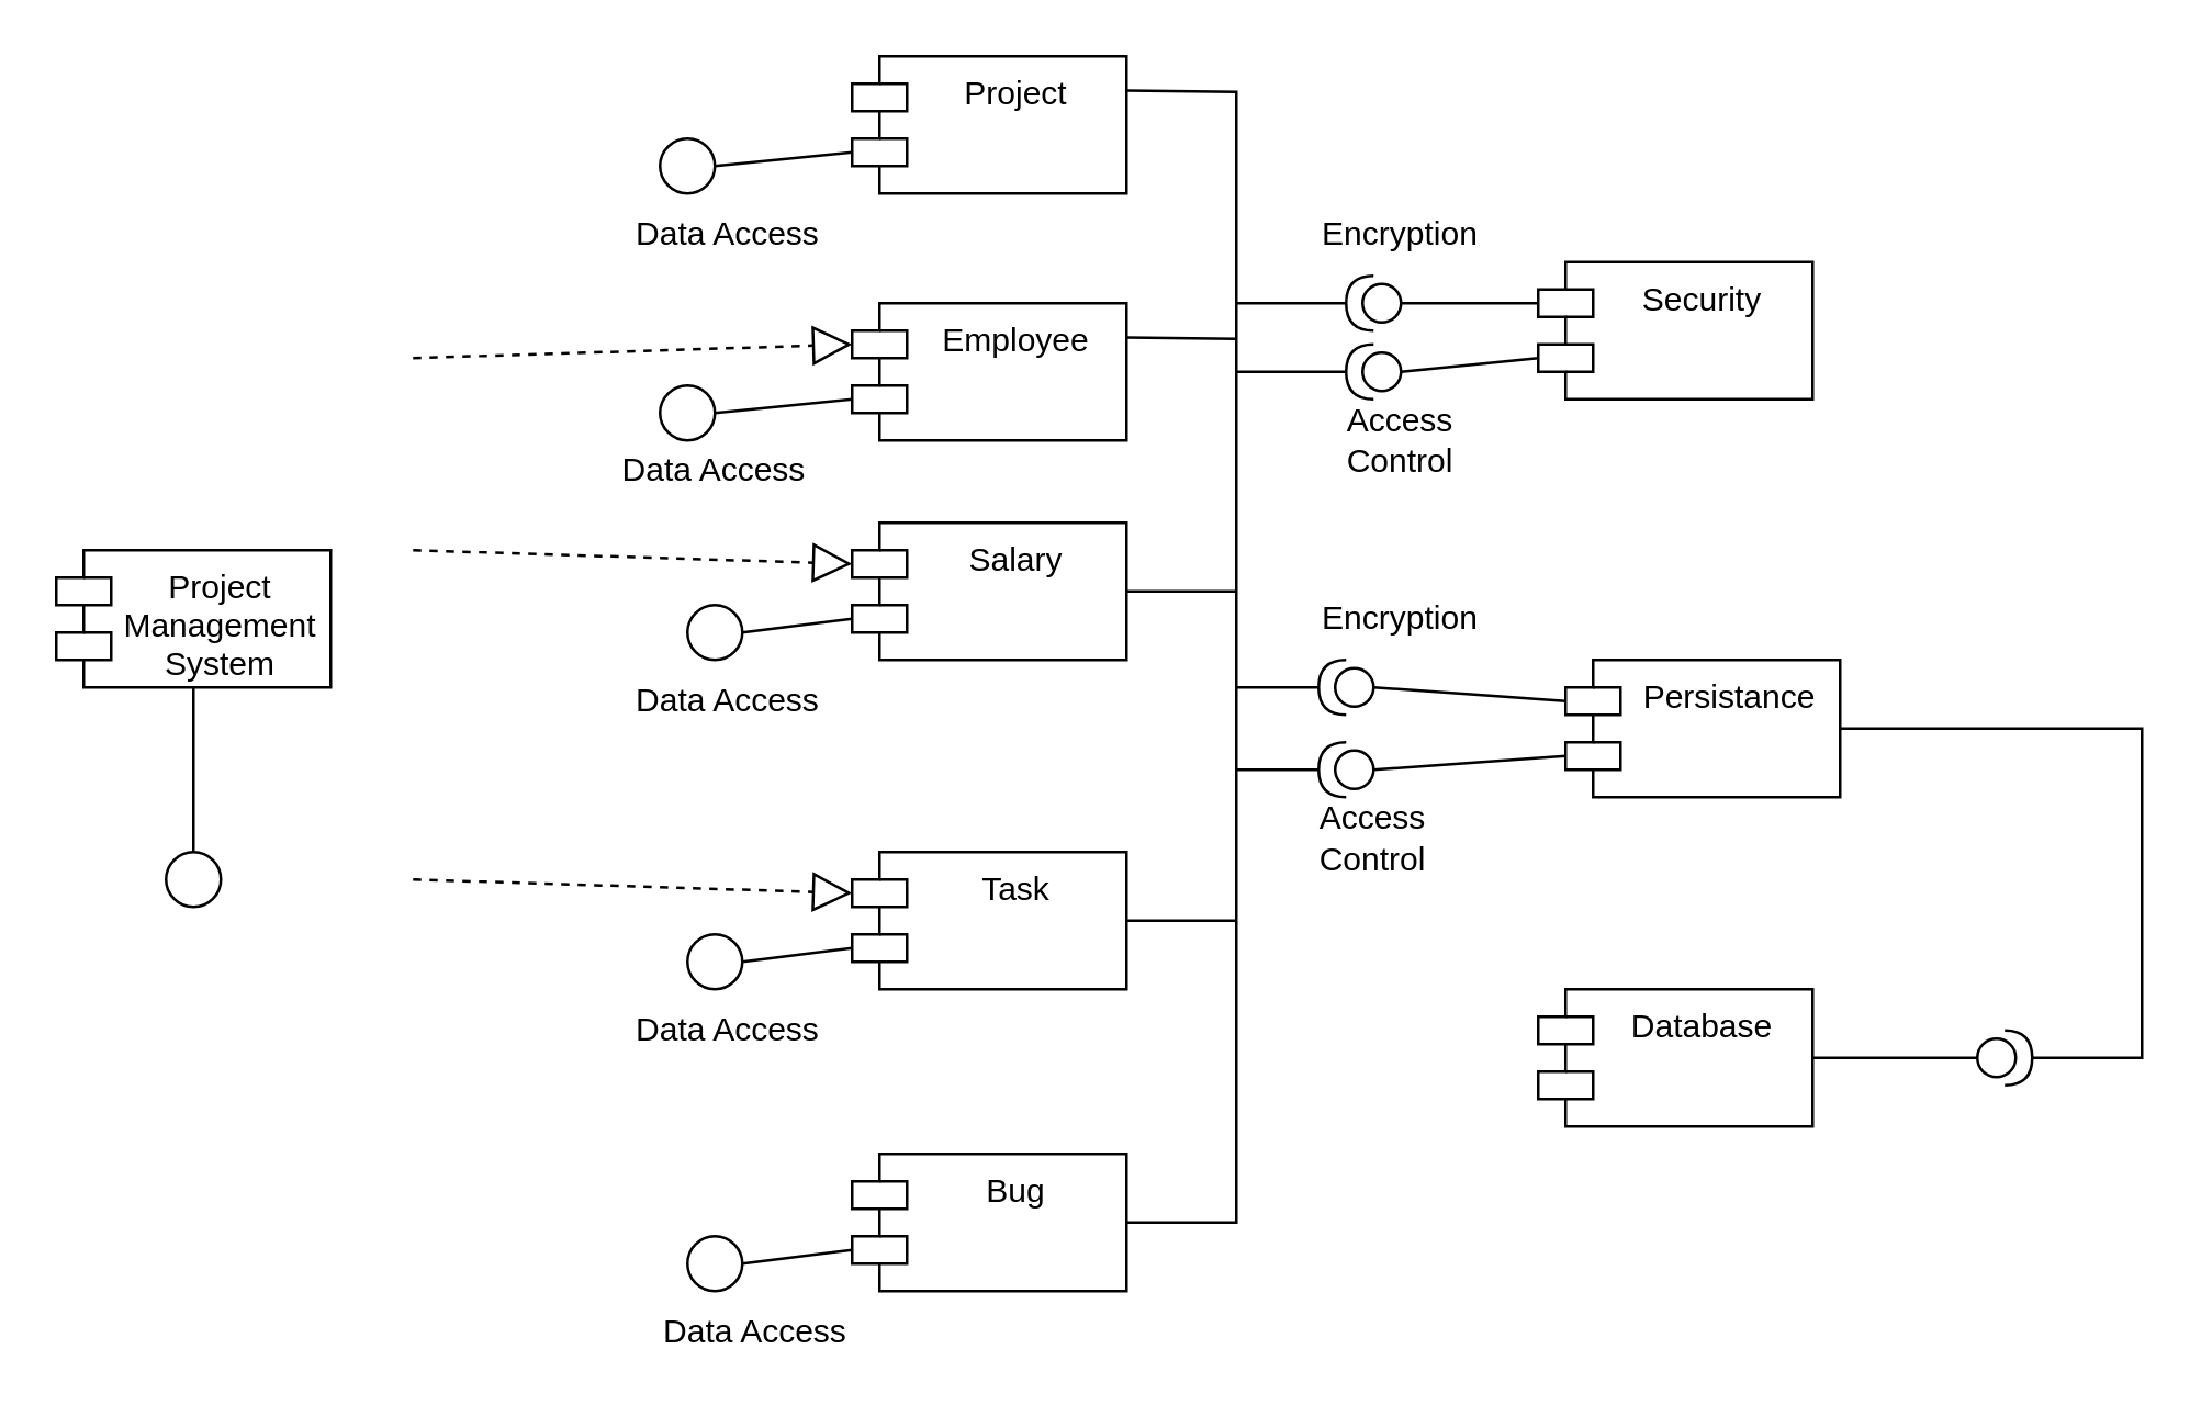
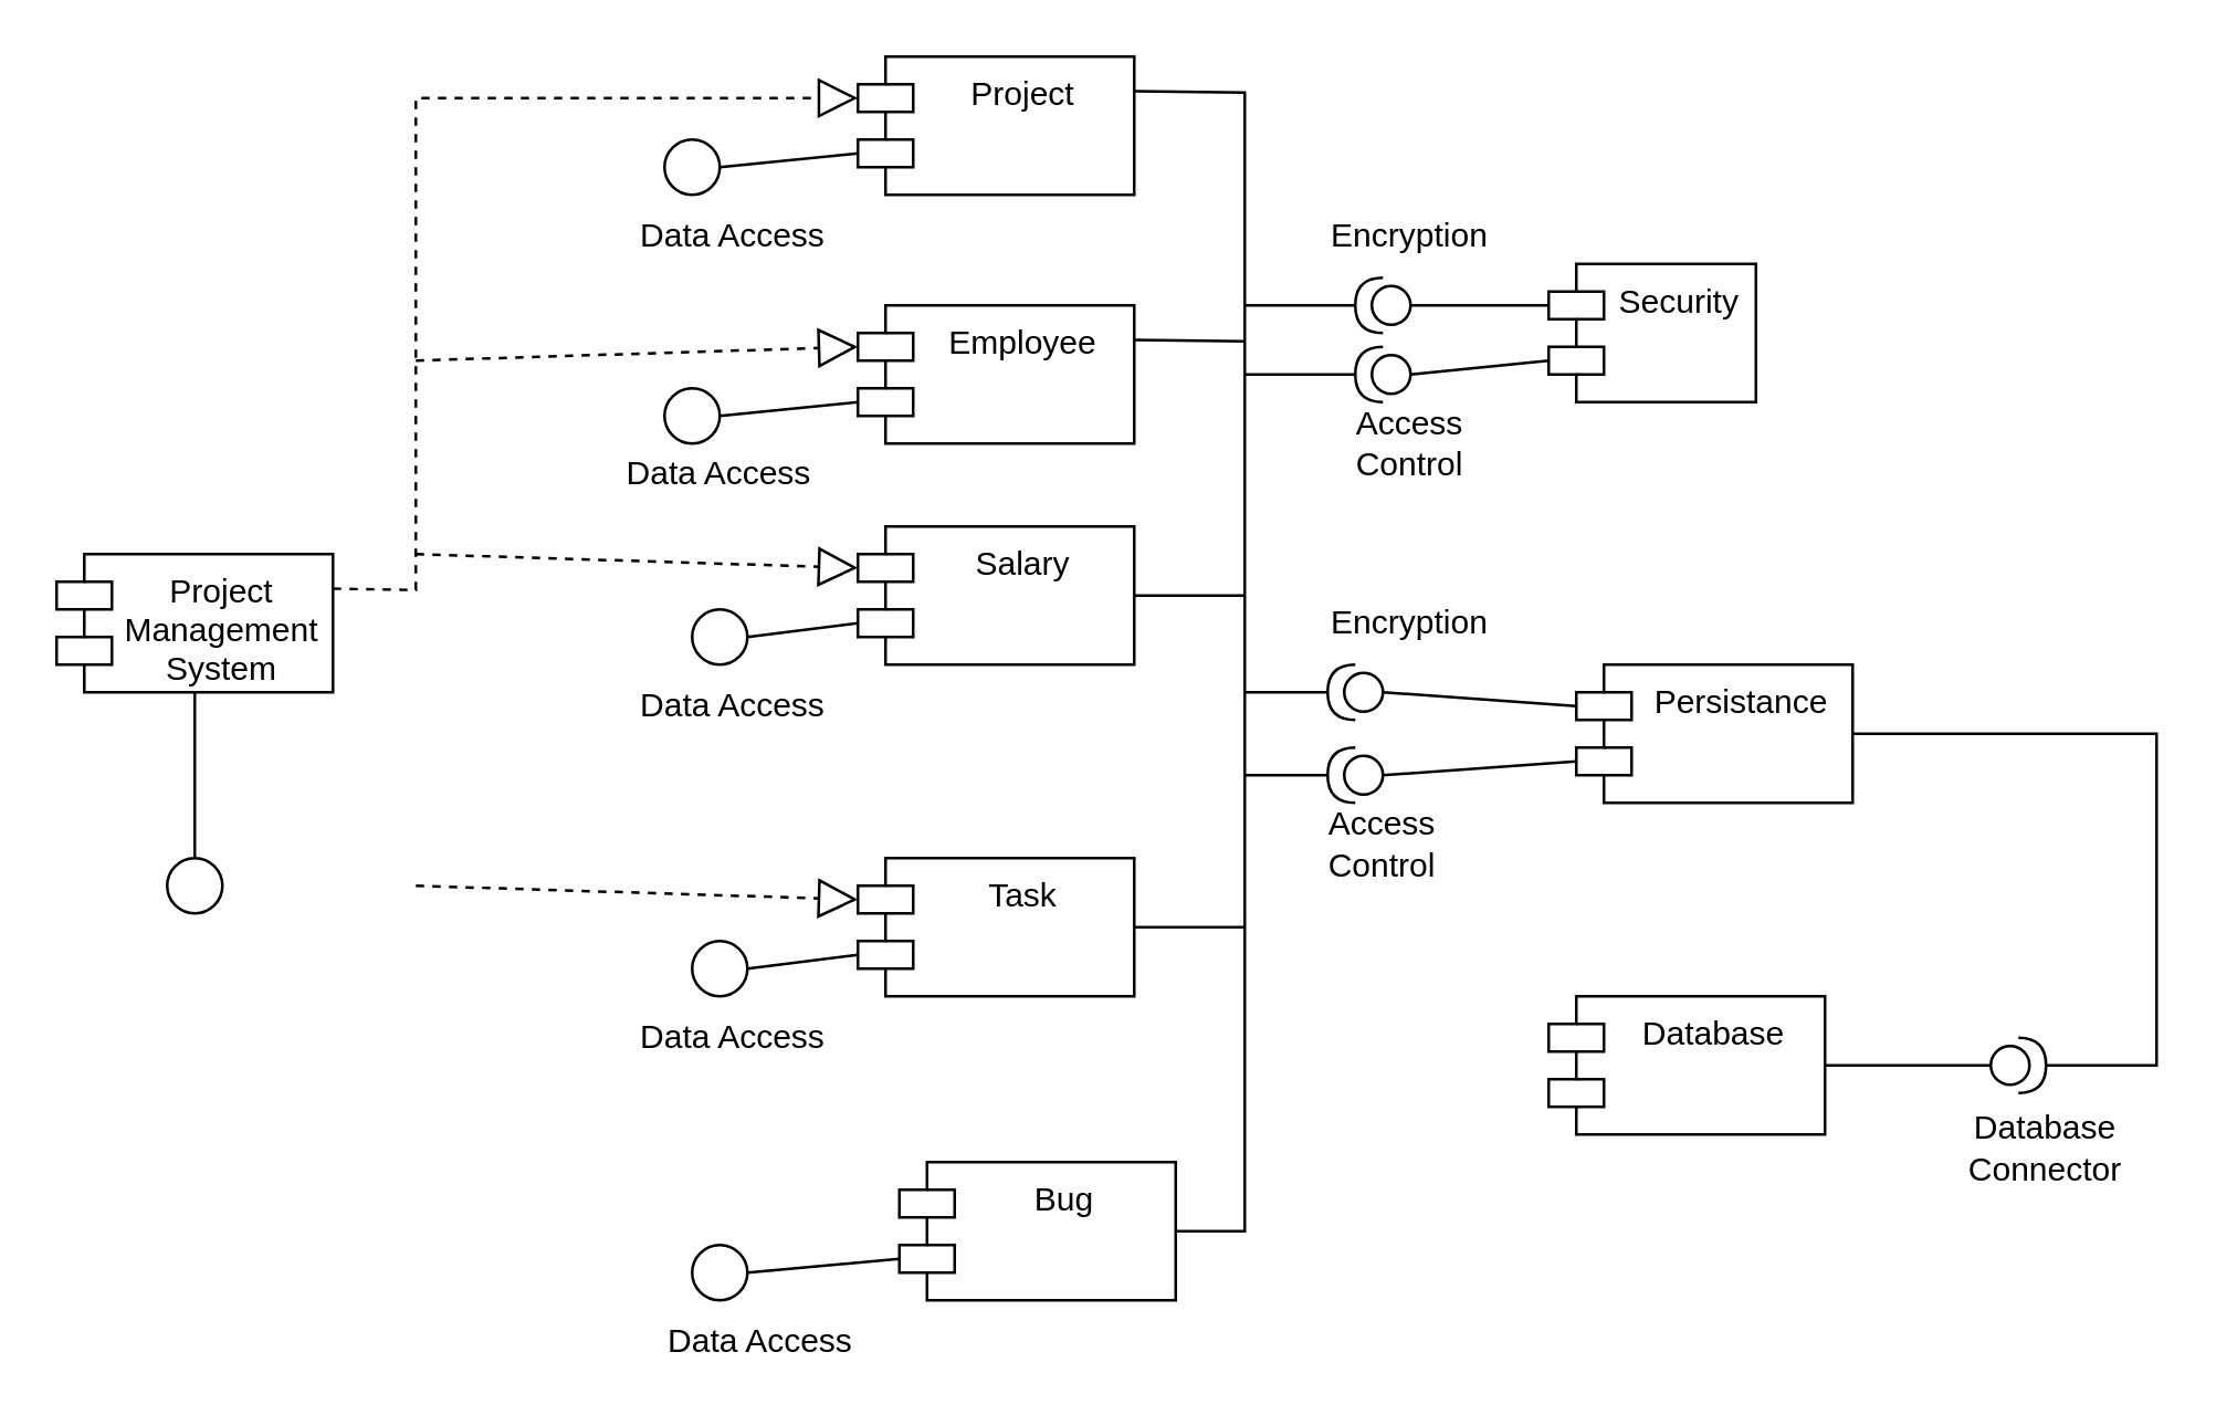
  <mxCell id="0" />
  <mxCell id="1" parent="0" />
  <mxCell id="2" value="Project&#10;Management&#10;System" style="shape=module;align=left;spacingLeft=20;align=center;verticalAlign=top;" vertex="1" parent="1"><mxGeometry x="20" y="200" width="100" height="50" as="geometry" /></mxCell>
  <mxCell id="3" value="" style="endArrow=none;html=1;rounded=0;exitX=0.5;exitY=1;exitDx=0;exitDy=0;entryX=0.5;entryY=0;entryDx=0;entryDy=0;" edge="1" parent="1" source="2" target="4"><mxGeometry width="50" height="50" relative="1" as="geometry"><mxPoint x="390" y="260" as="sourcePoint" /><mxPoint x="200" y="310" as="targetPoint" /></mxGeometry></mxCell>
  <mxCell id="4" value="" style="ellipse;whiteSpace=wrap;html=1;aspect=fixed;" vertex="1" parent="1"><mxGeometry x="60" y="310" width="20" height="20" as="geometry" /></mxCell>
  <mxCell id="5" value="Project" style="shape=module;align=left;spacingLeft=20;align=center;verticalAlign=top;" vertex="1" parent="1"><mxGeometry x="310" y="20" width="100" height="50" as="geometry" /></mxCell>
  <mxCell id="6" value="Task" style="shape=module;align=left;spacingLeft=20;align=center;verticalAlign=top;" vertex="1" parent="1"><mxGeometry x="310" y="310" width="100" height="50" as="geometry" /></mxCell>
  <mxCell id="7" value="Employee" style="shape=module;align=left;spacingLeft=20;align=center;verticalAlign=top;" vertex="1" parent="1"><mxGeometry x="310" y="110" width="100" height="50" as="geometry" /></mxCell>
  <mxCell id="8" value="Salary" style="shape=module;align=left;spacingLeft=20;align=center;verticalAlign=top;" vertex="1" parent="1"><mxGeometry x="310" y="190" width="100" height="50" as="geometry" /></mxCell>
- <mxCell id="9" value="Bug" style="shape=module;align=left;spacingLeft=20;align=center;verticalAlign=top;" vertex="1" parent="1"><mxGeometry x="310" y="420" width="100" height="50" as="geometry" /></mxCell>
- <mxCell id="10" value="Security" style="shape=module;align=left;spacingLeft=20;align=center;verticalAlign=top;" vertex="1" parent="1"><mxGeometry x="560" y="95" width="100" height="50" as="geometry" /></mxCell>
+ <mxCell id="9" value="Bug" style="shape=module;align=left;spacingLeft=20;align=center;verticalAlign=top;" vertex="1" parent="1"><mxGeometry x="325" y="420" width="100" height="50" as="geometry" /></mxCell>
+ <mxCell id="10" value="Security" style="shape=module;align=left;spacingLeft=20;align=center;verticalAlign=top;" vertex="1" parent="1"><mxGeometry x="560" y="95" width="75" height="50" as="geometry" /></mxCell>
  <mxCell id="11" value="Persistance" style="shape=module;align=left;spacingLeft=20;align=center;verticalAlign=top;" vertex="1" parent="1"><mxGeometry x="570" y="240" width="100" height="50" as="geometry" /></mxCell>
  <mxCell id="12" value="Database" style="shape=module;align=left;spacingLeft=20;align=center;verticalAlign=top;" vertex="1" parent="1"><mxGeometry x="560" y="360" width="100" height="50" as="geometry" /></mxCell>
+ <mxCell id="13" value="" style="endArrow=block;dashed=1;endFill=0;endSize=12;html=1;rounded=0;exitX=1;exitY=0.25;exitDx=0;exitDy=0;entryX=0;entryY=0;entryDx=0;entryDy=15;entryPerimeter=0;" edge="1" parent="1" source="2" target="5"><mxGeometry width="160" relative="1" as="geometry"><mxPoint x="330" y="240" as="sourcePoint" /><mxPoint x="150" y="10" as="targetPoint" /><Array as="points"><mxPoint x="150" y="213" /><mxPoint x="150" y="200" /><mxPoint x="150" y="130" /><mxPoint x="150" y="35" /></Array></mxGeometry></mxCell>
  <mxCell id="14" value="" style="endArrow=block;dashed=1;endFill=0;endSize=12;html=1;rounded=0;entryX=0;entryY=0;entryDx=0;entryDy=15;entryPerimeter=0;" edge="1" parent="1" target="7"><mxGeometry width="160" relative="1" as="geometry"><mxPoint x="150" y="130" as="sourcePoint" /><mxPoint x="490" y="220" as="targetPoint" /></mxGeometry></mxCell>
  <mxCell id="15" value="" style="endArrow=block;dashed=1;endFill=0;endSize=12;html=1;rounded=0;entryX=0;entryY=0;entryDx=0;entryDy=15;entryPerimeter=0;" edge="1" parent="1" target="8"><mxGeometry width="160" relative="1" as="geometry"><mxPoint x="150" y="200" as="sourcePoint" /><mxPoint x="490" y="220" as="targetPoint" /></mxGeometry></mxCell>
  <mxCell id="16" value="" style="endArrow=block;dashed=1;endFill=0;endSize=12;html=1;rounded=0;entryX=0;entryY=0;entryDx=0;entryDy=15;entryPerimeter=0;" edge="1" parent="1" target="6"><mxGeometry width="160" relative="1" as="geometry"><mxPoint x="150" y="320" as="sourcePoint" /><mxPoint x="470" y="340" as="targetPoint" /></mxGeometry></mxCell>
  <mxCell id="17" value="" style="endArrow=none;html=1;rounded=0;exitX=1;exitY=0.25;exitDx=0;exitDy=0;entryX=1;entryY=0.5;entryDx=0;entryDy=0;" edge="1" parent="1" source="5" target="9"><mxGeometry width="50" height="50" relative="1" as="geometry"><mxPoint x="390" y="220" as="sourcePoint" /><mxPoint x="450" y="480" as="targetPoint" /><Array as="points"><mxPoint x="450" y="33" /><mxPoint x="450" y="120" /><mxPoint x="450" y="445" /></Array></mxGeometry></mxCell>
  <mxCell id="18" value="" style="endArrow=none;html=1;rounded=0;entryX=1;entryY=0.25;entryDx=0;entryDy=0;" edge="1" parent="1" target="7"><mxGeometry width="50" height="50" relative="1" as="geometry"><mxPoint x="450" y="123" as="sourcePoint" /><mxPoint x="440" y="190" as="targetPoint" /></mxGeometry></mxCell>
  <mxCell id="19" value="" style="endArrow=none;html=1;rounded=0;exitX=1;exitY=0.5;exitDx=0;exitDy=0;" edge="1" parent="1" source="8"><mxGeometry width="50" height="50" relative="1" as="geometry"><mxPoint x="390" y="240" as="sourcePoint" /><mxPoint x="450" y="215" as="targetPoint" /></mxGeometry></mxCell>
  <mxCell id="20" value="" style="endArrow=none;html=1;rounded=0;exitX=1;exitY=0.5;exitDx=0;exitDy=0;" edge="1" parent="1" source="6"><mxGeometry width="50" height="50" relative="1" as="geometry"><mxPoint x="390" y="350" as="sourcePoint" /><mxPoint x="450" y="335" as="targetPoint" /></mxGeometry></mxCell>
  <mxCell id="21" value="" style="shape=providedRequiredInterface;html=1;verticalLabelPosition=bottom;sketch=0;rotation=-180;" vertex="1" parent="1"><mxGeometry x="490" y="100" width="20" height="20" as="geometry" /></mxCell>
  <mxCell id="22" value="" style="shape=providedRequiredInterface;html=1;verticalLabelPosition=bottom;sketch=0;rotation=-180;" vertex="1" parent="1"><mxGeometry x="490" y="125" width="20" height="20" as="geometry" /></mxCell>
  <mxCell id="23" value="" style="endArrow=none;html=1;rounded=0;exitX=1;exitY=0.5;exitDx=0;exitDy=0;exitPerimeter=0;" edge="1" parent="1" source="21"><mxGeometry width="50" height="50" relative="1" as="geometry"><mxPoint x="390" y="250" as="sourcePoint" /><mxPoint x="450" y="110" as="targetPoint" /></mxGeometry></mxCell>
  <mxCell id="24" value="" style="endArrow=none;html=1;rounded=0;entryX=0;entryY=0.5;entryDx=0;entryDy=0;entryPerimeter=0;exitX=0;exitY=0;exitDx=0;exitDy=15;exitPerimeter=0;" edge="1" parent="1" source="10" target="21"><mxGeometry width="50" height="50" relative="1" as="geometry"><mxPoint x="390" y="250" as="sourcePoint" /><mxPoint x="440" y="200" as="targetPoint" /></mxGeometry></mxCell>
  <mxCell id="25" value="" style="endArrow=none;html=1;rounded=0;exitX=1;exitY=0.5;exitDx=0;exitDy=0;exitPerimeter=0;" edge="1" parent="1" source="22"><mxGeometry width="50" height="50" relative="1" as="geometry"><mxPoint x="390" y="250" as="sourcePoint" /><mxPoint x="450" y="135" as="targetPoint" /></mxGeometry></mxCell>
  <mxCell id="26" value="" style="endArrow=none;html=1;rounded=0;entryX=0;entryY=0.5;entryDx=0;entryDy=0;entryPerimeter=0;exitX=0;exitY=0;exitDx=0;exitDy=35;exitPerimeter=0;" edge="1" parent="1" source="10" target="22"><mxGeometry width="50" height="50" relative="1" as="geometry"><mxPoint x="390" y="250" as="sourcePoint" /><mxPoint x="440" y="200" as="targetPoint" /></mxGeometry></mxCell>
  <mxCell id="27" value="" style="shape=providedRequiredInterface;html=1;verticalLabelPosition=bottom;sketch=0;rotation=-180;" vertex="1" parent="1"><mxGeometry x="480" y="240" width="20" height="20" as="geometry" /></mxCell>
  <mxCell id="28" value="" style="shape=providedRequiredInterface;html=1;verticalLabelPosition=bottom;sketch=0;rotation=-180;" vertex="1" parent="1"><mxGeometry x="480" y="270" width="20" height="20" as="geometry" /></mxCell>
  <mxCell id="29" value="" style="shape=providedRequiredInterface;html=1;verticalLabelPosition=bottom;sketch=0;" vertex="1" parent="1"><mxGeometry x="720" y="375" width="20" height="20" as="geometry" /></mxCell>
  <mxCell id="30" value="" style="endArrow=none;html=1;rounded=0;exitX=1;exitY=0.5;exitDx=0;exitDy=0;exitPerimeter=0;" edge="1" parent="1" source="27"><mxGeometry width="50" height="50" relative="1" as="geometry"><mxPoint x="390" y="250" as="sourcePoint" /><mxPoint x="450" y="250" as="targetPoint" /></mxGeometry></mxCell>
  <mxCell id="31" value="" style="endArrow=none;html=1;rounded=0;exitX=0;exitY=0.5;exitDx=0;exitDy=0;exitPerimeter=0;entryX=0;entryY=0;entryDx=0;entryDy=15;entryPerimeter=0;" edge="1" parent="1" source="27" target="11"><mxGeometry width="50" height="50" relative="1" as="geometry"><mxPoint x="390" y="250" as="sourcePoint" /><mxPoint x="440" y="200" as="targetPoint" /></mxGeometry></mxCell>
  <mxCell id="32" value="" style="endArrow=none;html=1;rounded=0;entryX=1;entryY=0.5;entryDx=0;entryDy=0;entryPerimeter=0;" edge="1" parent="1" target="28"><mxGeometry width="50" height="50" relative="1" as="geometry"><mxPoint x="450" y="280" as="sourcePoint" /><mxPoint x="440" y="200" as="targetPoint" /></mxGeometry></mxCell>
  <mxCell id="33" value="" style="endArrow=none;html=1;rounded=0;exitX=0;exitY=0.5;exitDx=0;exitDy=0;exitPerimeter=0;entryX=0;entryY=0;entryDx=0;entryDy=35;entryPerimeter=0;" edge="1" parent="1" source="28" target="11"><mxGeometry width="50" height="50" relative="1" as="geometry"><mxPoint x="390" y="250" as="sourcePoint" /><mxPoint x="440" y="200" as="targetPoint" /></mxGeometry></mxCell>
  <mxCell id="34" value="" style="endArrow=none;html=1;rounded=0;exitX=1;exitY=0.5;exitDx=0;exitDy=0;entryX=1;entryY=0.5;entryDx=0;entryDy=0;entryPerimeter=0;" edge="1" parent="1" source="11" target="29"><mxGeometry width="50" height="50" relative="1" as="geometry"><mxPoint x="390" y="250" as="sourcePoint" /><mxPoint x="780" y="400" as="targetPoint" /><Array as="points"><mxPoint x="780" y="265" /><mxPoint x="780" y="385" /></Array></mxGeometry></mxCell>
  <mxCell id="35" value="" style="endArrow=none;html=1;rounded=0;entryX=0;entryY=0.5;entryDx=0;entryDy=0;entryPerimeter=0;exitX=1;exitY=0.5;exitDx=0;exitDy=0;" edge="1" parent="1" source="12" target="29"><mxGeometry width="50" height="50" relative="1" as="geometry"><mxPoint x="390" y="250" as="sourcePoint" /><mxPoint x="440" y="200" as="targetPoint" /></mxGeometry></mxCell>
  <mxCell id="36" value="" style="endArrow=none;html=1;rounded=0;entryX=0;entryY=0;entryDx=0;entryDy=35;entryPerimeter=0;" edge="1" parent="1" target="5"><mxGeometry width="50" height="50" relative="1" as="geometry"><mxPoint x="260" y="60" as="sourcePoint" /><mxPoint x="440" y="200" as="targetPoint" /></mxGeometry></mxCell>
  <mxCell id="37" value="" style="endArrow=none;html=1;rounded=0;entryX=0;entryY=0;entryDx=0;entryDy=35;entryPerimeter=0;" edge="1" parent="1" target="7"><mxGeometry width="50" height="50" relative="1" as="geometry"><mxPoint x="260" y="150" as="sourcePoint" /><mxPoint x="440" y="200" as="targetPoint" /></mxGeometry></mxCell>
  <mxCell id="38" value="" style="endArrow=none;html=1;rounded=0;entryX=0;entryY=0;entryDx=0;entryDy=35;entryPerimeter=0;" edge="1" parent="1" target="8"><mxGeometry width="50" height="50" relative="1" as="geometry"><mxPoint x="270" y="230" as="sourcePoint" /><mxPoint x="440" y="200" as="targetPoint" /></mxGeometry></mxCell>
  <mxCell id="39" value="" style="endArrow=none;html=1;rounded=0;entryX=0;entryY=0;entryDx=0;entryDy=35;entryPerimeter=0;" edge="1" parent="1" target="6"><mxGeometry width="50" height="50" relative="1" as="geometry"><mxPoint x="270" y="350" as="sourcePoint" /><mxPoint x="440" y="200" as="targetPoint" /></mxGeometry></mxCell>
  <mxCell id="40" value="" style="endArrow=none;html=1;rounded=0;entryX=0;entryY=0;entryDx=0;entryDy=35;entryPerimeter=0;" edge="1" parent="1" target="9"><mxGeometry width="50" height="50" relative="1" as="geometry"><mxPoint x="270" y="460" as="sourcePoint" /><mxPoint x="440" y="200" as="targetPoint" /></mxGeometry></mxCell>
  <mxCell id="41" value="" style="ellipse;whiteSpace=wrap;html=1;aspect=fixed;" vertex="1" parent="1"><mxGeometry x="250" y="450" width="20" height="20" as="geometry" /></mxCell>
  <mxCell id="42" value="" style="ellipse;whiteSpace=wrap;html=1;aspect=fixed;" vertex="1" parent="1"><mxGeometry x="250" y="340" width="20" height="20" as="geometry" /></mxCell>
  <mxCell id="43" value="" style="ellipse;whiteSpace=wrap;html=1;aspect=fixed;" vertex="1" parent="1"><mxGeometry x="250" y="220" width="20" height="20" as="geometry" /></mxCell>
  <mxCell id="44" value="" style="ellipse;whiteSpace=wrap;html=1;aspect=fixed;" vertex="1" parent="1"><mxGeometry x="240" y="140" width="20" height="20" as="geometry" /></mxCell>
  <mxCell id="45" value="" style="ellipse;whiteSpace=wrap;html=1;aspect=fixed;" vertex="1" parent="1"><mxGeometry x="240" y="50" width="20" height="20" as="geometry" /></mxCell>
  <mxCell id="46" value="Data Access" style="text;html=1;strokeColor=none;fillColor=none;align=center;verticalAlign=middle;whiteSpace=wrap;rounded=0;" vertex="1" parent="1"><mxGeometry x="230" y="80" width="70" height="10" as="geometry" /></mxCell>
  <mxCell id="47" value="Data Access" style="text;html=1;strokeColor=none;fillColor=none;align=center;verticalAlign=middle;whiteSpace=wrap;rounded=0;" vertex="1" parent="1"><mxGeometry x="225" y="170" width="70" as="geometry" /></mxCell>
  <mxCell id="48" value="Data Access" style="text;html=1;strokeColor=none;fillColor=none;align=center;verticalAlign=middle;whiteSpace=wrap;rounded=0;" vertex="1" parent="1"><mxGeometry x="230" y="250" width="70" height="10" as="geometry" /></mxCell>
  <mxCell id="49" value="Data Access" style="text;html=1;strokeColor=none;fillColor=none;align=center;verticalAlign=middle;whiteSpace=wrap;rounded=0;" vertex="1" parent="1"><mxGeometry x="225" y="370" width="80" height="10" as="geometry" /></mxCell>
  <mxCell id="50" value="Data Access" style="text;html=1;strokeColor=none;fillColor=none;align=center;verticalAlign=middle;whiteSpace=wrap;rounded=0;" vertex="1" parent="1"><mxGeometry x="240" y="480" width="70" height="10" as="geometry" /></mxCell>
+ <mxCell id="51" value="Database Connector" style="text;html=1;strokeColor=none;fillColor=none;align=center;verticalAlign=middle;whiteSpace=wrap;rounded=0;" vertex="1" parent="1"><mxGeometry x="710" y="400" width="60" height="30" as="geometry" /></mxCell>
  <mxCell id="52" value="Encryption" style="text;html=1;strokeColor=none;fillColor=none;align=center;verticalAlign=middle;whiteSpace=wrap;rounded=0;" vertex="1" parent="1"><mxGeometry x="480" y="210" width="60" height="30" as="geometry" /></mxCell>
  <mxCell id="53" value="&lt;span&gt;Encryption&lt;/span&gt;" style="text;html=1;strokeColor=none;fillColor=none;align=center;verticalAlign=middle;whiteSpace=wrap;rounded=0;" vertex="1" parent="1"><mxGeometry x="480" y="70" width="60" height="30" as="geometry" /></mxCell>
  <mxCell id="54" value="Access Control" style="text;html=1;strokeColor=none;fillColor=none;align=center;verticalAlign=middle;whiteSpace=wrap;rounded=0;" vertex="1" parent="1"><mxGeometry x="480" y="145" width="60" height="30" as="geometry" /></mxCell>
  <mxCell id="55" value="Access Control" style="text;html=1;strokeColor=none;fillColor=none;align=center;verticalAlign=middle;whiteSpace=wrap;rounded=0;" vertex="1" parent="1"><mxGeometry x="470" y="290" width="60" height="30" as="geometry" /></mxCell>
